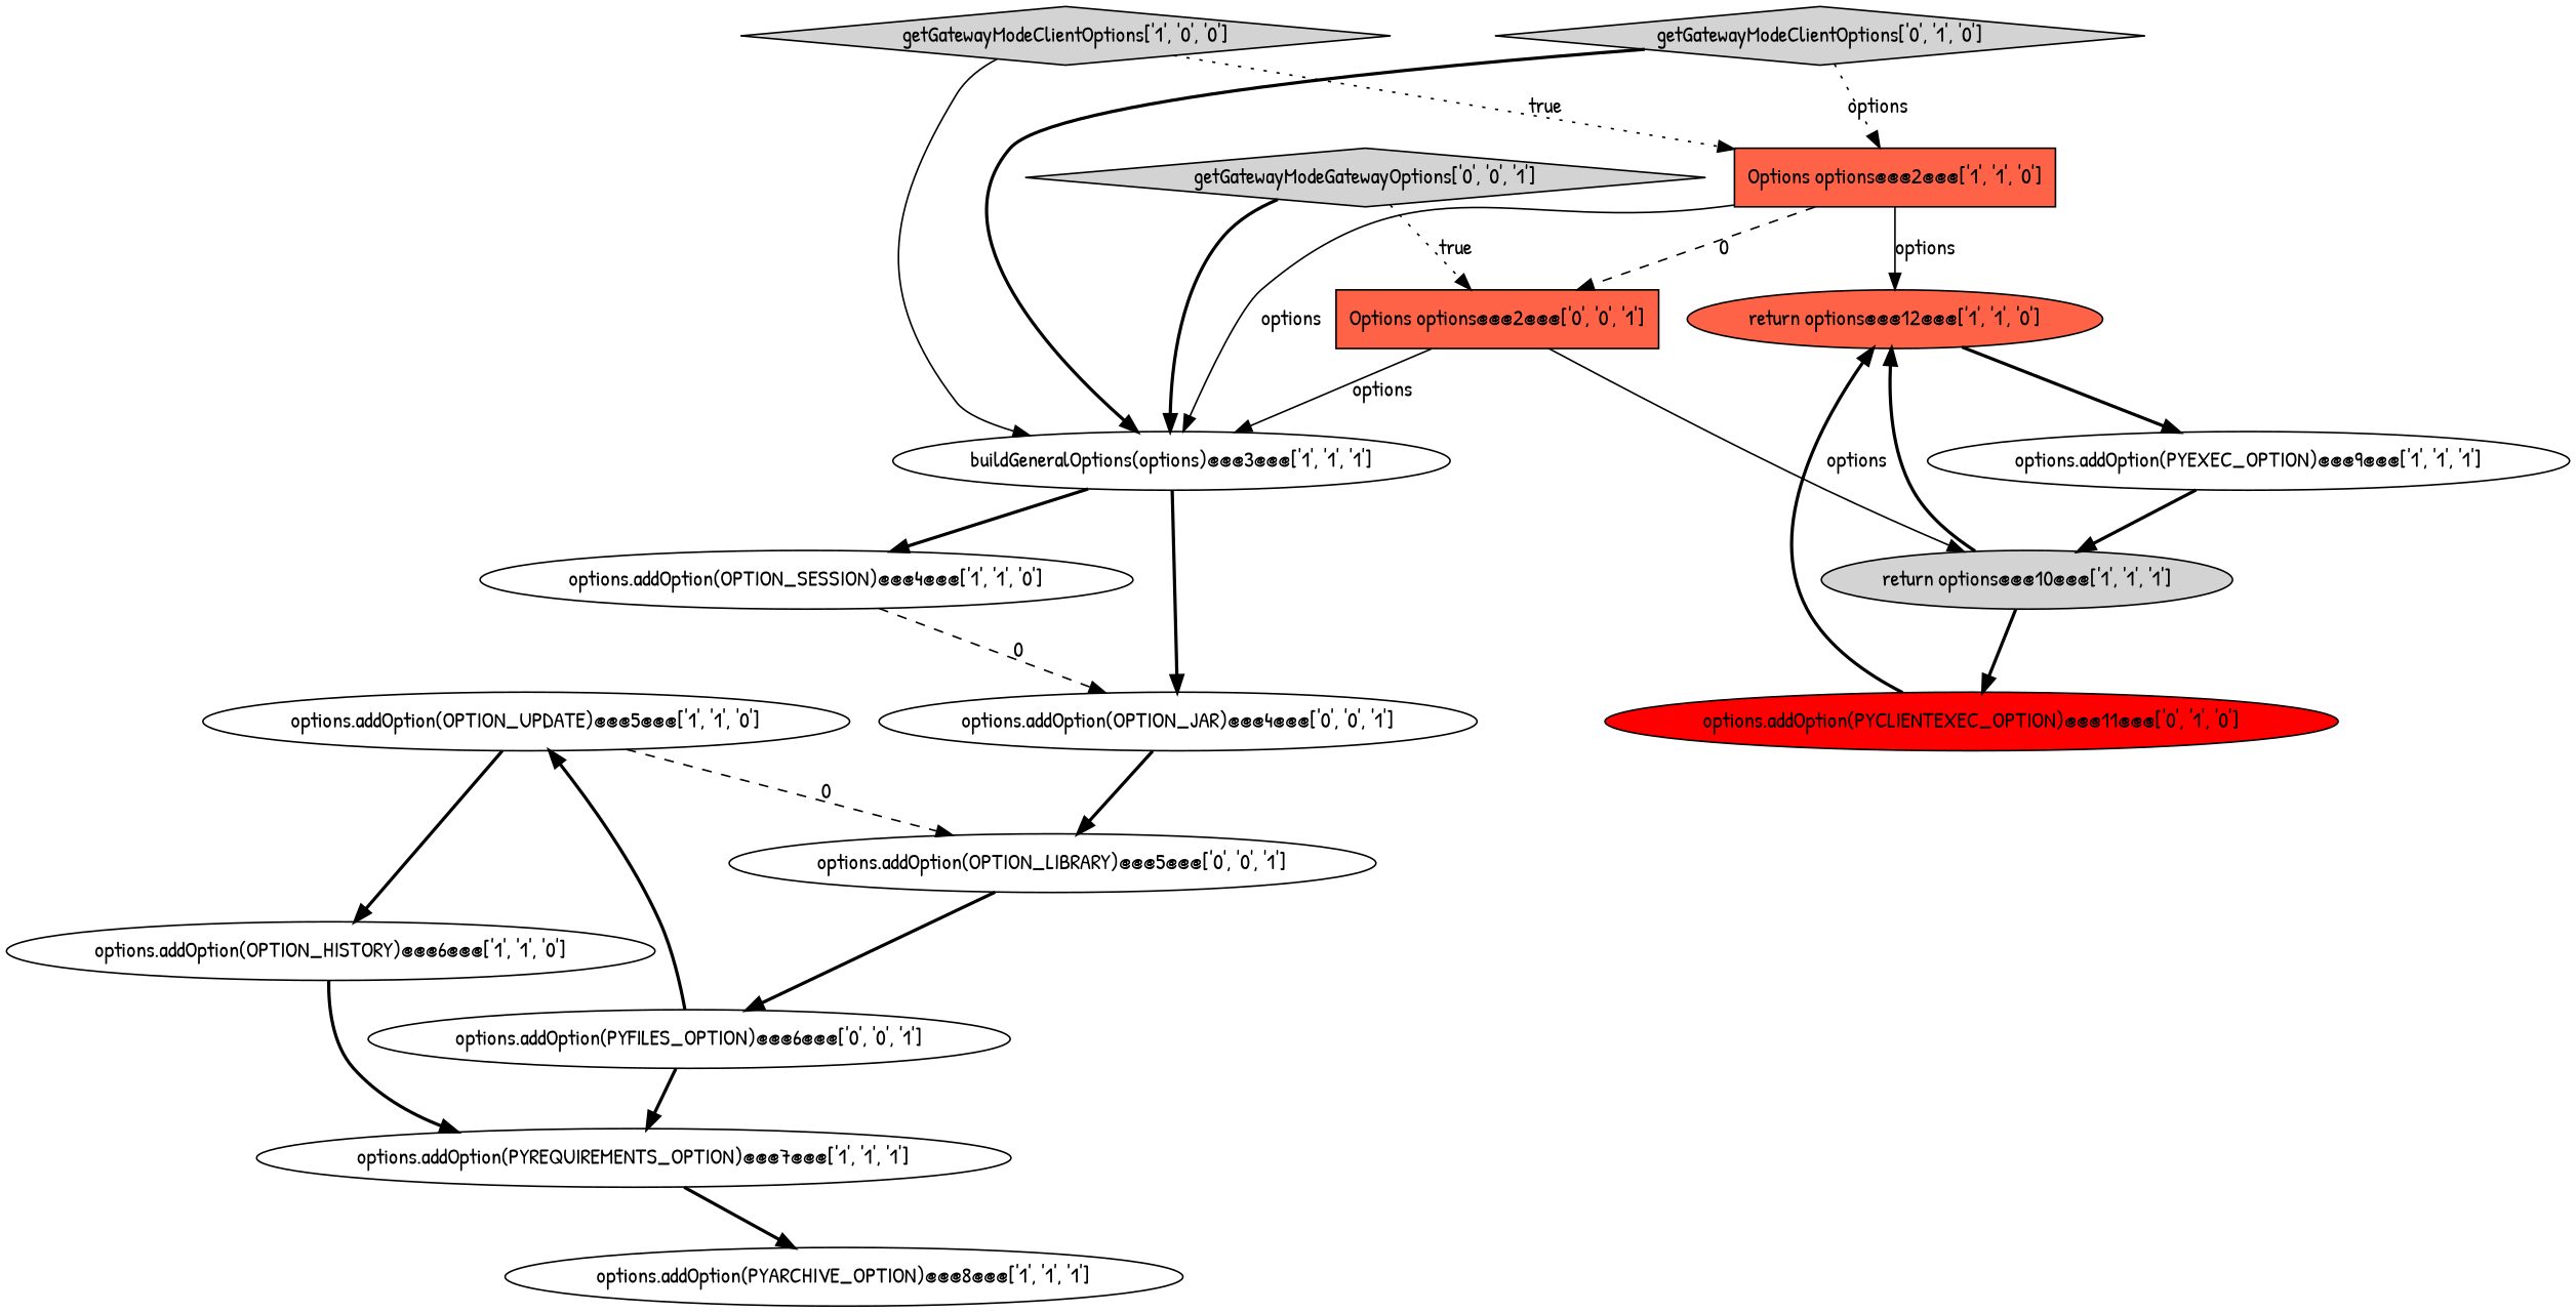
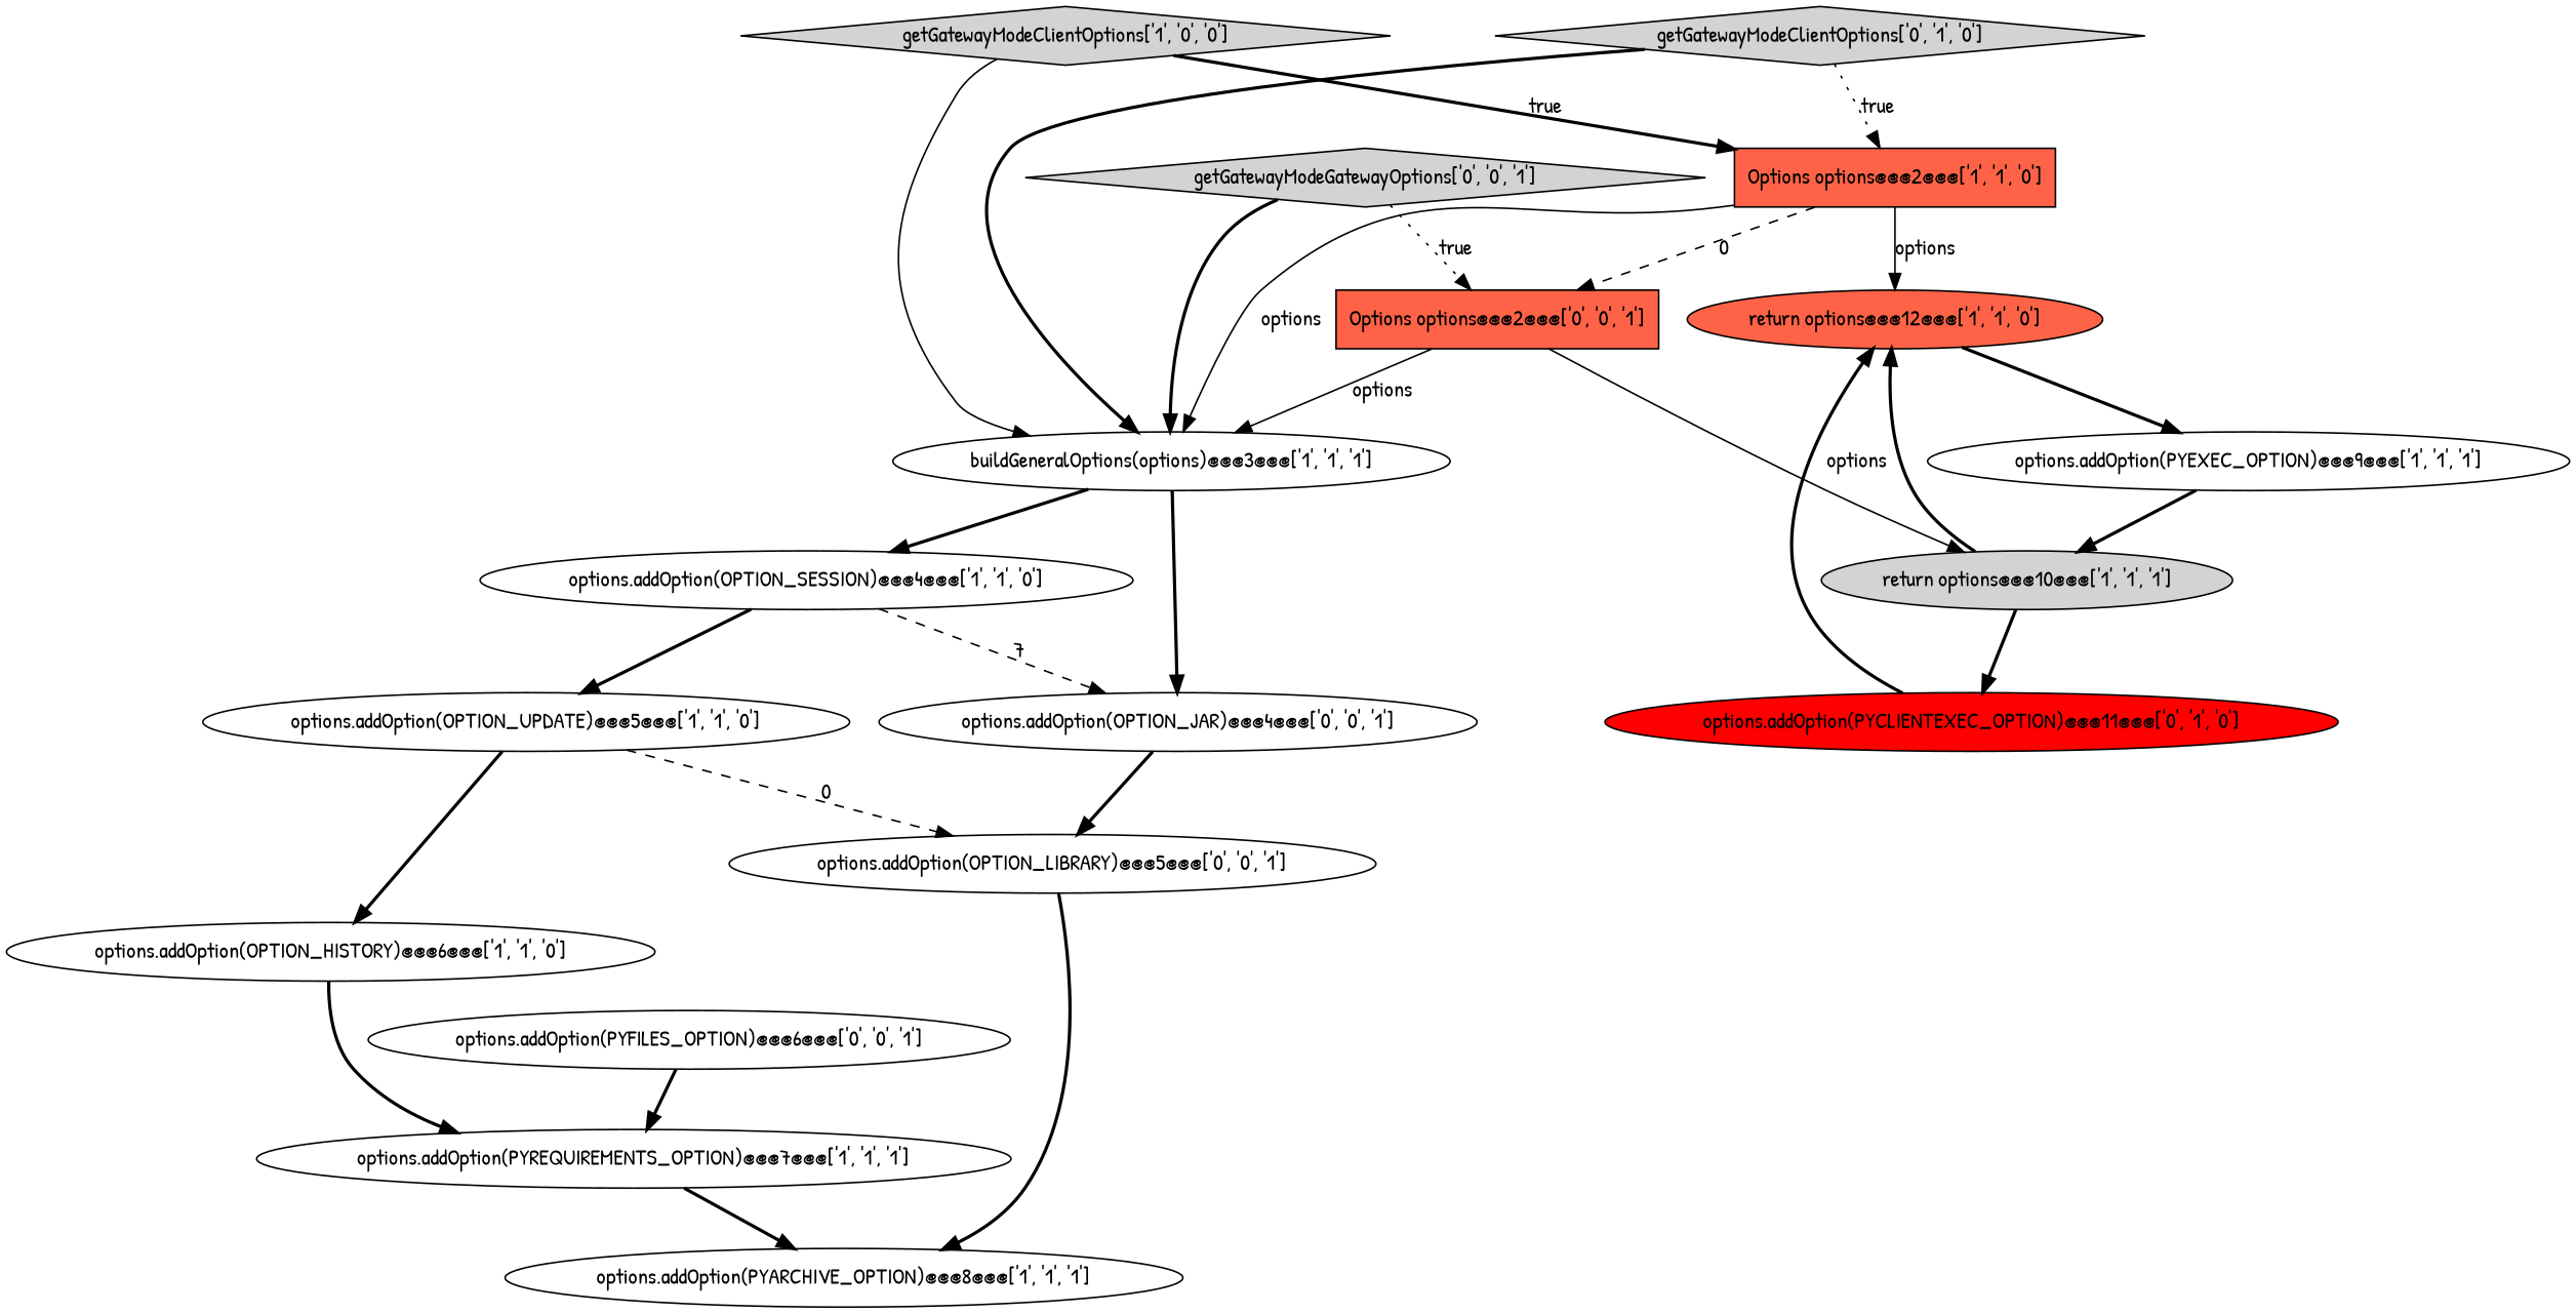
  digraph {
    fontname="Patrick Hand"
    node [fillcolor=white fontname="Patrick Hand" shape=ellipse style=filled]
    edge [fontname="Patrick Hand" style=bold]
    n1 [label="options.addOption(PYARCHIVE_OPTION)@@@8@@@['1', '1', '1']"]
    n2 [label="options.addOption(PYEXEC_OPTION)@@@9@@@['1', '1', '1']"]
    n3 [fillcolor=lightgray label="return options@@@10@@@['1', '1', '1']"]
    n4 [fillcolor=lightgray label="getGatewayModeClientOptions['0', '1', '0']" shape=diamond]
    n5 [label="buildGeneralOptions(options)@@@3@@@['1', '1', '1']"]
    n6 [fillcolor=tomato label="Options options@@@2@@@['1', '1', '0']" shape=box]
    n7 [label="options.addOption(OPTION_SESSION)@@@4@@@['1', '1', '0']"]
    n8 [label="options.addOption(OPTION_JAR)@@@4@@@['0', '0', '1']"]
    n9 [fillcolor=tomato label="return options@@@12@@@['1', '1', '0']"]
    n10 [fillcolor=tomato label="Options options@@@2@@@['0', '0', '1']" shape=box]
    n11 [fillcolor=red label="options.addOption(PYCLIENTEXEC_OPTION)@@@11@@@['0', '1', '0']"]
    n12 [fillcolor=lightgray label="getGatewayModeGatewayOptions['0', '0', '1']" shape=diamond]
    n13 [label="options.addOption(OPTION_HISTORY)@@@6@@@['1', '1', '0']"]
    n14 [label="options.addOption(PYREQUIREMENTS_OPTION)@@@7@@@['1', '1', '1']"]
    n15 [fillcolor=lightgray label="getGatewayModeClientOptions['1', '0', '0']" shape=diamond]
    n16 [label="options.addOption(PYFILES_OPTION)@@@6@@@['0', '0', '1']"]
    n17 [label="options.addOption(OPTION_UPDATE)@@@5@@@['1', '1', '0']"]
    n18 [label="options.addOption(OPTION_LIBRARY)@@@5@@@['0', '0', '1']"]
    n2 -> n3
    n3 -> n9
    n3 -> n11
    n4 -> n5
-   n4 -> n6 [label=options style=dotted]
+   n4 -> n6 [label=true style=dotted]
    n5 -> n7
    n5 -> n8
    n6 -> n5 [label=options style=solid]
    n6 -> n9 [label=options style=solid]
    n6 -> n10 [label=0 style=dashed]
-   n7 -> n8 [label=0 style=dashed]
-   n16 -> n17
+   n7 -> n8 [label=7 style=dashed]
+   n7 -> n17
    n8 -> n18
    n9 -> n2
    n10 -> n3 [label=options style=solid]
    n10 -> n5 [label=options style=solid]
    n11 -> n9
    n12 -> n5
    n12 -> n10 [label=true style=dotted]
    n13 -> n14
    n14 -> n1
    n15 -> n5 [style=solid]
-   n15 -> n6 [label=true style=dotted]
+   n15 -> n6 [label=true]
    n16 -> n14
    n17 -> n13
    n17 -> n18 [label=0 style=dashed]
-   n18 -> n16
+   n18 -> n1
  }
